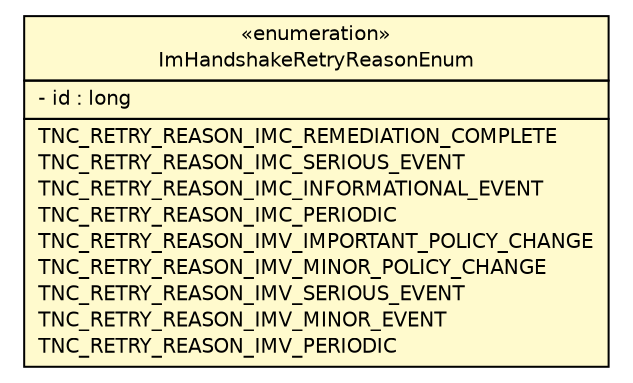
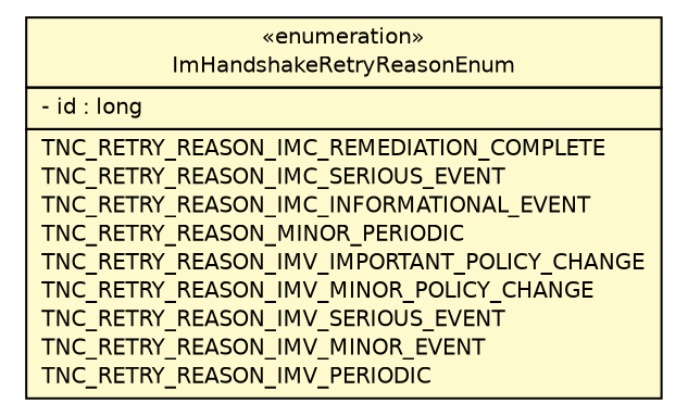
  digraph {
    nodesep=0.25
    ranksep=0.5
-   n1 [fontcolor=black fontname=Helvetica fontsize=10.0 label=<<table title="de.hsbremen.tc.tnc.report.enums.ImHandshakeRetryReasonEnum" border="0" cellborder="1" cellspacing="0" cellpadding="2" port="p" bgcolor="lemonChiffon" href="./ImHandshakeRetryReasonEnum.html"> 		<tr><td><table border="0" cellspacing="0" cellpadding="1"> <tr><td align="center" balign="center"> &#171;enumeration&#187; </td></tr> <tr><td align="center" balign="center"> ImHandshakeRetryReasonEnum </td></tr> 		</table></td></tr> 		<tr><td><table border="0" cellspacing="0" cellpadding="1"> <tr><td align="left" balign="left"> - id : long </td></tr> 		</table></td></tr> 		<tr><td><table border="0" cellspacing="0" cellpadding="1"> <tr><td align="left" balign="left"> TNC_RETRY_REASON_IMC_REMEDIATION_COMPLETE </td></tr> <tr><td align="left" balign="left"> TNC_RETRY_REASON_IMC_SERIOUS_EVENT </td></tr> <tr><td align="left" balign="left"> TNC_RETRY_REASON_IMC_INFORMATIONAL_EVENT </td></tr> <tr><td align="left" balign="left"> TNC_RETRY_REASON_IMC_PERIODIC </td></tr> <tr><td align="left" balign="left"> TNC_RETRY_REASON_IMV_IMPORTANT_POLICY_CHANGE </td></tr> <tr><td align="left" balign="left"> TNC_RETRY_REASON_IMV_MINOR_POLICY_CHANGE </td></tr> <tr><td align="left" balign="left"> TNC_RETRY_REASON_IMV_SERIOUS_EVENT </td></tr> <tr><td align="left" balign="left"> TNC_RETRY_REASON_IMV_MINOR_EVENT </td></tr> <tr><td align="left" balign="left"> TNC_RETRY_REASON_IMV_PERIODIC </td></tr> 		</table></td></tr> 		</table>> shape=plaintext]
+   n1 [fontcolor=black fontname=Helvetica fontsize=10.0 label=<<table title="de.hsbremen.tc.tnc.report.enums.ImHandshakeRetryReasonEnum" border="0" cellborder="1" cellspacing="0" cellpadding="2" port="p" bgcolor="lemonChiffon" href="./ImHandshakeRetryReasonEnum.html"> 		<tr><td><table border="0" cellspacing="0" cellpadding="1"> <tr><td align="center" balign="center"> &#171;enumeration&#187; </td></tr> <tr><td align="center" balign="center"> ImHandshakeRetryReasonEnum </td></tr> 		</table></td></tr> 		<tr><td><table border="0" cellspacing="0" cellpadding="1"> <tr><td align="left" balign="left"> - id : long </td></tr> 		</table></td></tr> 		<tr><td><table border="0" cellspacing="0" cellpadding="1"> <tr><td align="left" balign="left"> TNC_RETRY_REASON_IMC_REMEDIATION_COMPLETE </td></tr> <tr><td align="left" balign="left"> TNC_RETRY_REASON_IMC_SERIOUS_EVENT </td></tr> <tr><td align="left" balign="left"> TNC_RETRY_REASON_IMC_INFORMATIONAL_EVENT </td></tr> <tr><td align="left" balign="left"> TNC_RETRY_REASON_MINOR_PERIODIC </td></tr> <tr><td align="left" balign="left"> TNC_RETRY_REASON_IMV_IMPORTANT_POLICY_CHANGE </td></tr> <tr><td align="left" balign="left"> TNC_RETRY_REASON_IMV_MINOR_POLICY_CHANGE </td></tr> <tr><td align="left" balign="left"> TNC_RETRY_REASON_IMV_SERIOUS_EVENT </td></tr> <tr><td align="left" balign="left"> TNC_RETRY_REASON_IMV_MINOR_EVENT </td></tr> <tr><td align="left" balign="left"> TNC_RETRY_REASON_IMV_PERIODIC </td></tr> 		</table></td></tr> 		</table>> shape=plaintext]
  }
